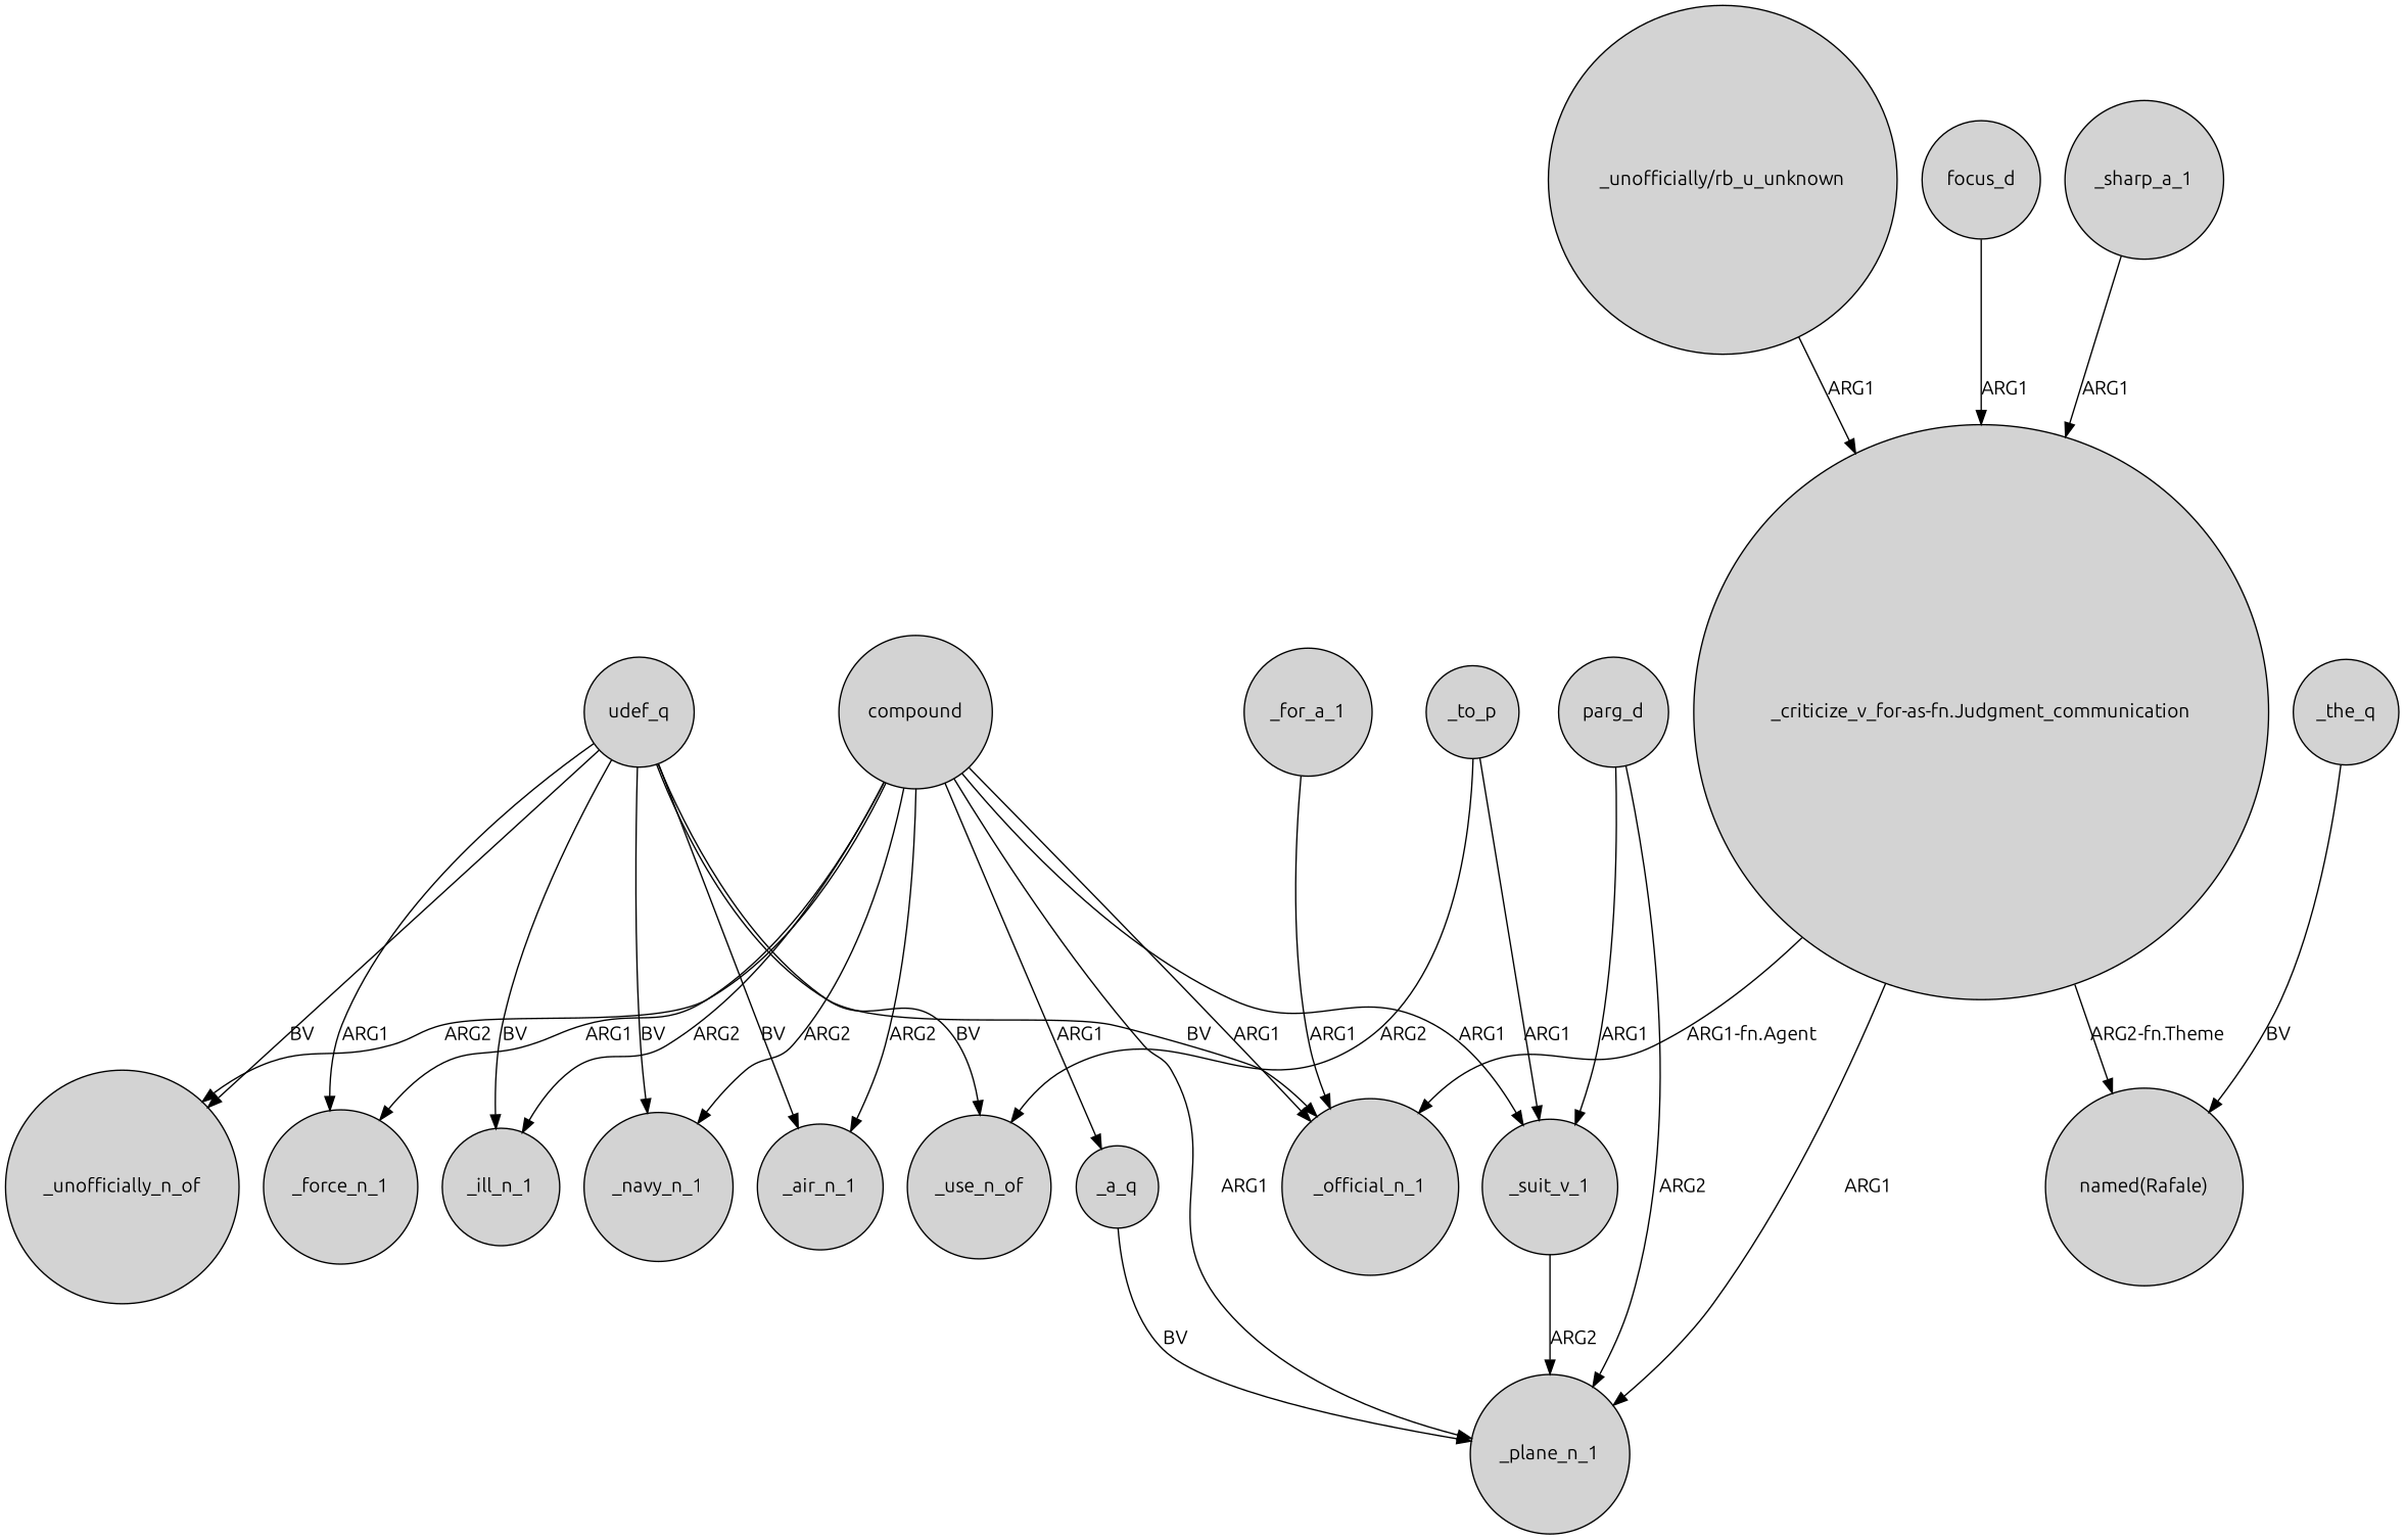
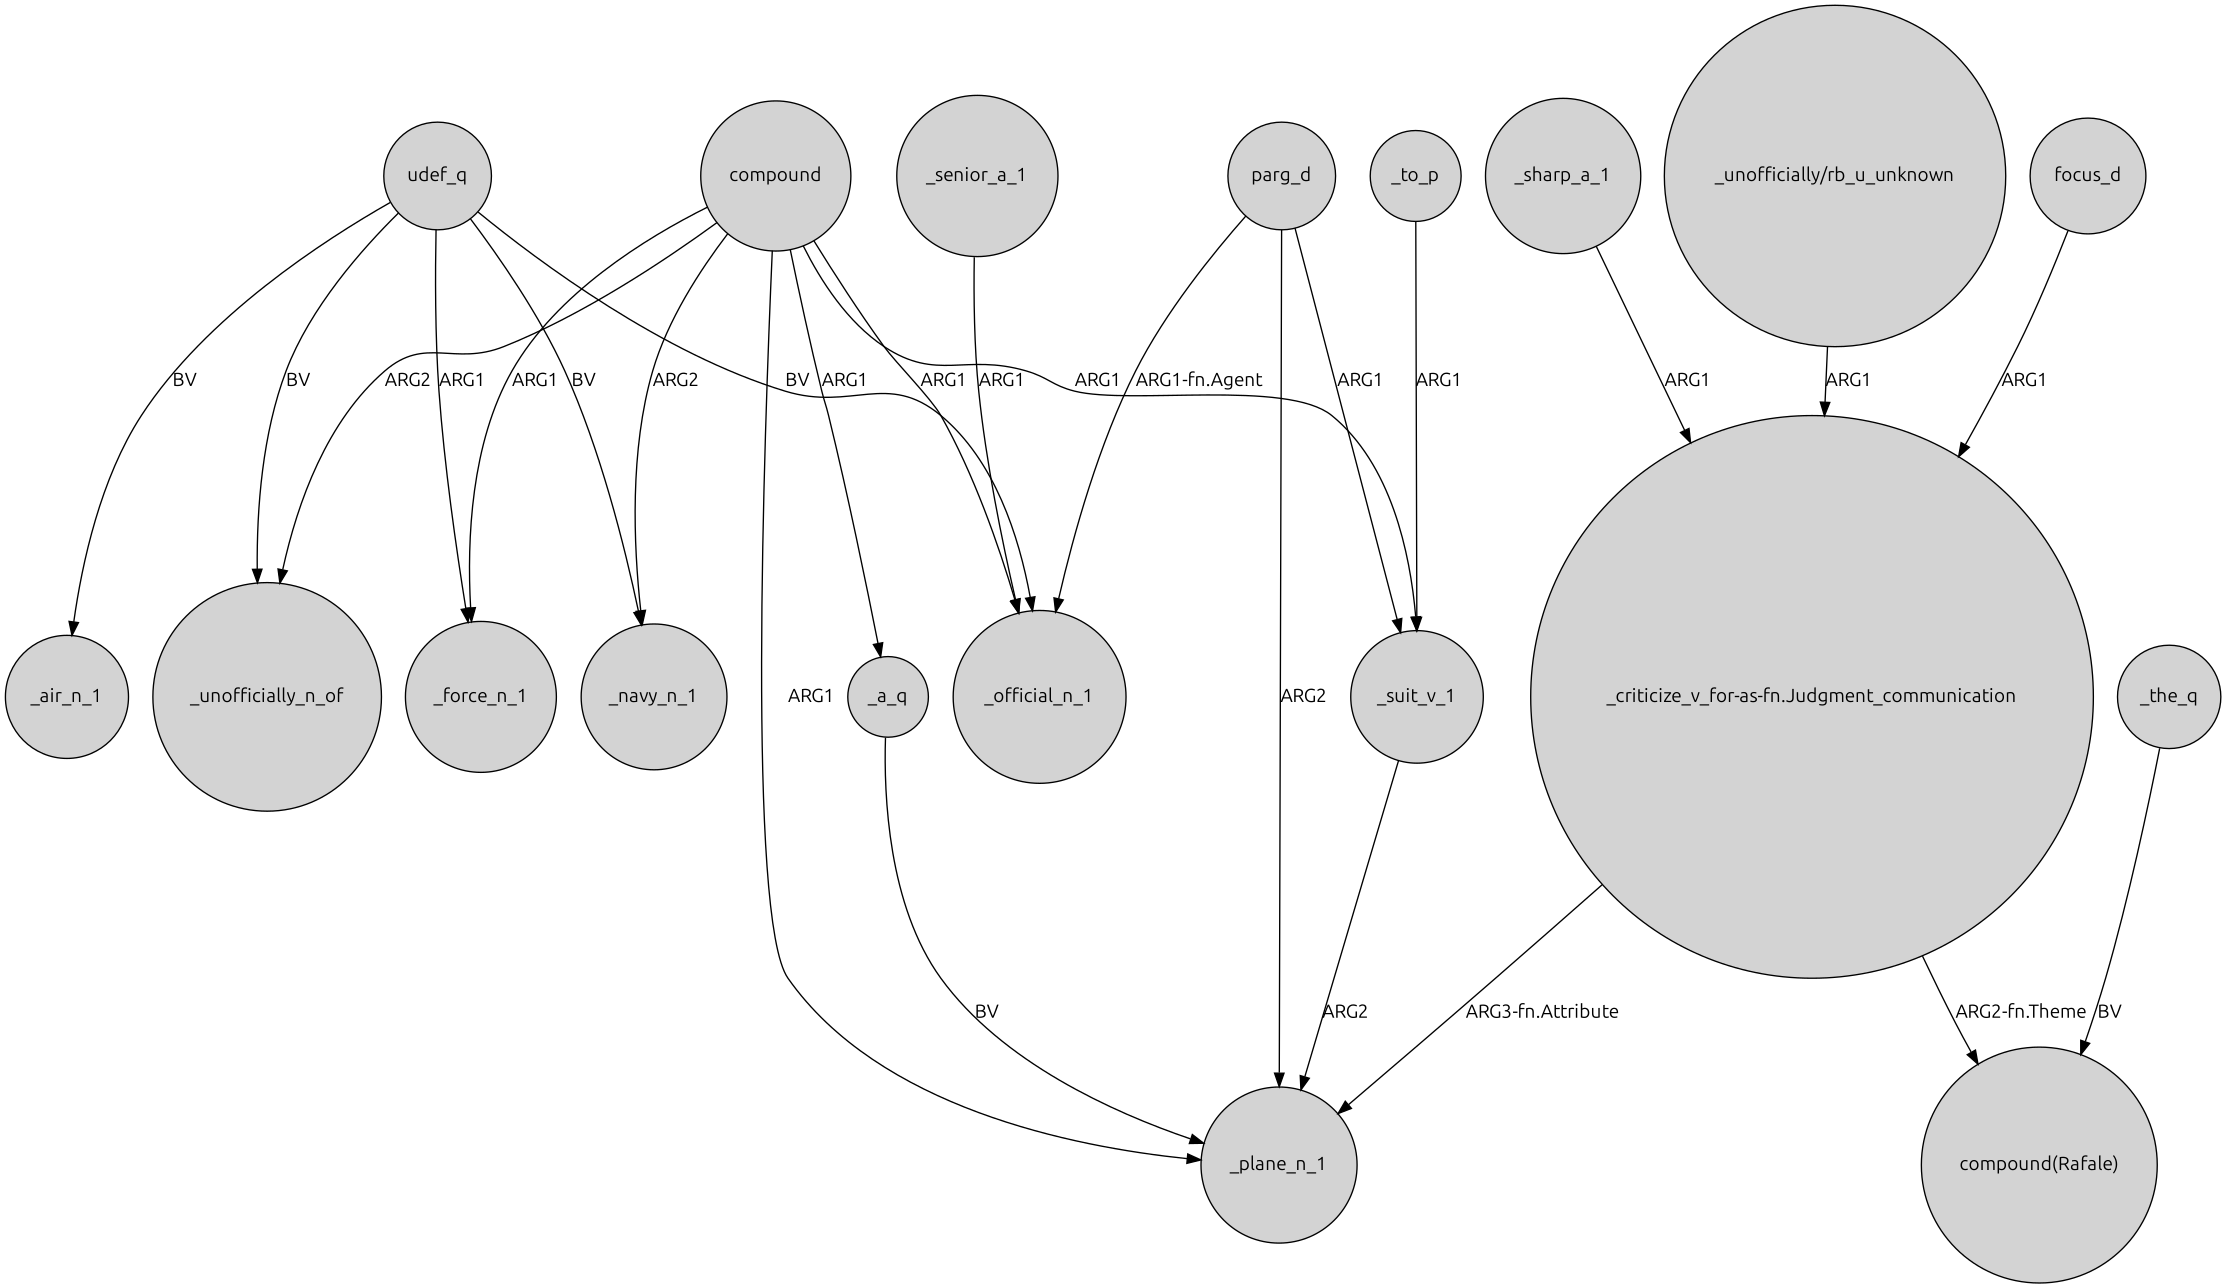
  digraph {
    fontname=Ubuntu
    node [fontname=Ubuntu shape=circle style=filled]
    edge [fontname=Ubuntu]
    udef_q
    _air_n_1
    _force_n_1
    _navy_n_1
-   _use_n_of
    _official_n_1
-   _ill_n_1
    n8 [label=_unofficially_n_of]
    _a_q
    _plane_n_1
    "_unofficially/rb_u_unknown"
    "_criticize_v_for-as-fn.Judgment_communication"
-   "named(Rafale)"
+   "named(Rafale)" [label="compound(Rafale)"]
    _suit_v_1
    compound
    _to_p
    parg_d
    focus_d
-   _senior_a_1 [label=_for_a_1]
+   _senior_a_1
    _the_q
    _sharp_a_1
    udef_q -> _air_n_1 [label=BV]
    udef_q -> _force_n_1 [label=ARG1]
    udef_q -> _navy_n_1 [label=BV]
-   udef_q -> _use_n_of [label=BV]
    udef_q -> _official_n_1 [label=BV]
-   udef_q -> _ill_n_1 [label=BV]
    udef_q -> n8 [label=BV]
    _a_q -> _plane_n_1 [label=BV]
    "_unofficially/rb_u_unknown" -> "_criticize_v_for-as-fn.Judgment_communication" [label=ARG1]
-   "_criticize_v_for-as-fn.Judgment_communication" -> _official_n_1 [label="ARG1-fn.Agent"]
-   "_criticize_v_for-as-fn.Judgment_communication" -> _plane_n_1 [label=ARG1]
+   parg_d -> _official_n_1 [label="ARG1-fn.Agent"]
+   "_criticize_v_for-as-fn.Judgment_communication" -> _plane_n_1 [label="ARG3-fn.Attribute"]
    "_criticize_v_for-as-fn.Judgment_communication" -> "named(Rafale)" [label="ARG2-fn.Theme"]
    _suit_v_1 -> _plane_n_1 [label=ARG2]
-   compound -> _air_n_1 [label=ARG2]
    compound -> _force_n_1 [label=ARG1]
    compound -> _navy_n_1 [label=ARG2]
    compound -> _official_n_1 [label=ARG1]
-   compound -> _ill_n_1 [label=ARG2]
    compound -> n8 [label=ARG2]
    compound -> _a_q [label=ARG1]
    compound -> _plane_n_1 [label=ARG1]
    compound -> _suit_v_1 [label=ARG1]
-   _to_p -> _use_n_of [label=ARG2]
    _to_p -> _suit_v_1 [label=ARG1]
    parg_d -> _plane_n_1 [label=ARG2]
    parg_d -> _suit_v_1 [label=ARG1]
    focus_d -> "_criticize_v_for-as-fn.Judgment_communication" [label=ARG1]
    _senior_a_1 -> _official_n_1 [label=ARG1]
    _the_q -> "named(Rafale)" [label=BV]
    _sharp_a_1 -> "_criticize_v_for-as-fn.Judgment_communication" [label=ARG1]
  }
